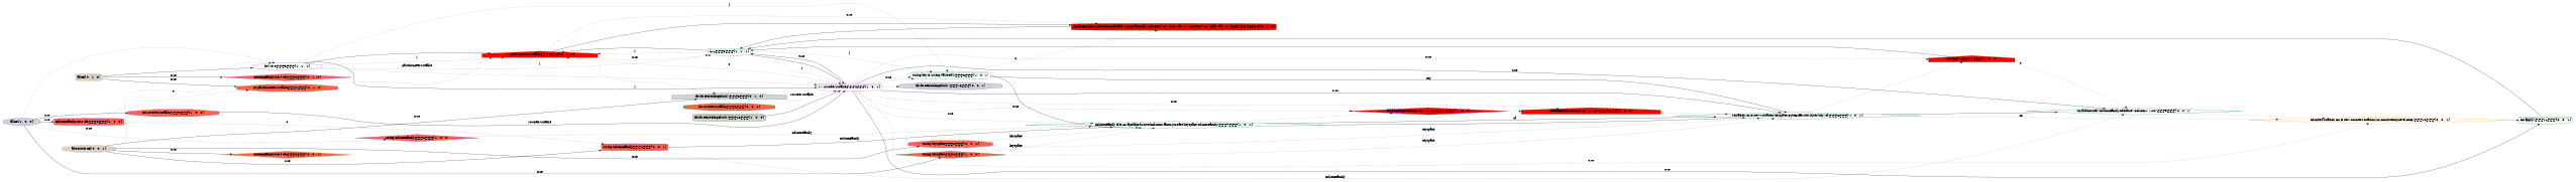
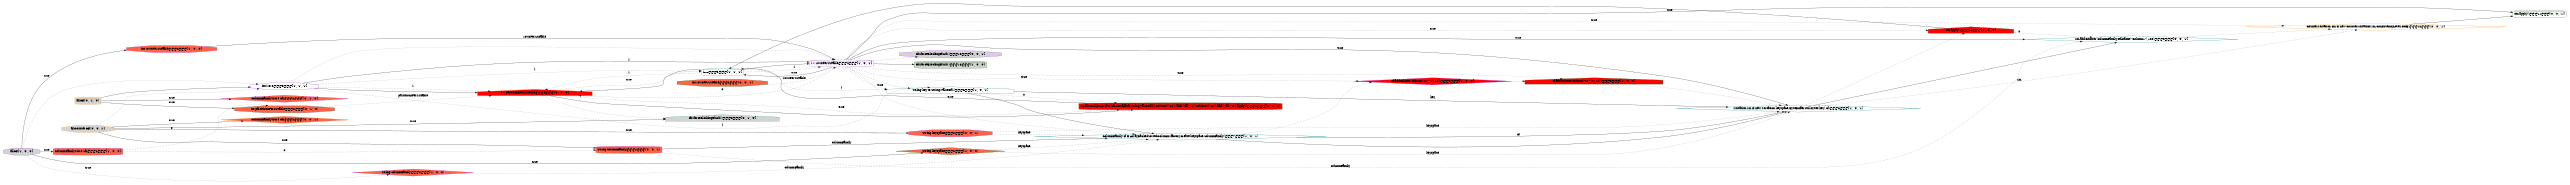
  digraph {
    rankdir=LR
    node [color=purple fillcolor=tomato shape=diamond style=filled]
    edge [style=dotted]
    n1 [color=teal label="int partitionsPerSSTable@@@2@@@['0', '1', '0']" shape=octagon]
    n2 [color=darkorange fillcolor=red label="i < partitionsPerSSTable@@@4@@@['0', '1', '0']" shape=house]
    n3 [color=teal fillcolor=white label="i++@@@5@@@['1', '1', '1']" shape=cylinder]
    n4 [color=darkgreen fillcolor=red label="UpdateBuilder.create(cfs.metadata,String.valueOf(i)).newRow(\"c1\").add(\"val\",\"1\").newRow(\"c2\").add(\"val\",\"2\").apply()@@@6@@@['0', '1', '0']" shape=cylinder]
    n5 [color=teal fillcolor=lightgray label="cfs.forceBlockingFlush()@@@8@@@['0', '1', '0']" shape=house]
    n6 [color=darkgreen label="String keyspace@@@2@@@['1', '0', '0']"]
    n7 [color=teal fillcolor=white label="Mutation rm = new Mutation(keyspace,ByteBufferUtil.bytes(key),cf)@@@8@@@['1', '0', '1']"]
    n8 [color=teal fillcolor=white label="ColumnFamily cf = ArrayBackedSortedColumns.factory.create(keyspace,columnFamily)@@@7@@@['1', '0', '1']"]
    n9 [color=teal fillcolor=white label="rm.addCounter(columnFamily,cellname(\"Column1\"),100)@@@9@@@['0', '0', '1']"]
    n10 [color=darkorange fillcolor=white label="CounterMutation cm = new CounterMutation(rm,ConsistencyLevel.ONE)@@@10@@@['0', '0', '1']"]
    n11 [color=darkgreen fillcolor=red label="rm.apply()@@@11@@@['1', '0', '0']" shape=house]
    n12 [fillcolor=red label="cf.addColumn(column(\"c1\",\"1\",1L))@@@8@@@['1', '0', '0']"]
-   n13 [color=teal fillcolor=white label="String key = String.valueOf(i)@@@6@@@['1', '0', '1']" shape=cylinder]
+   n13 [color=teal fillcolor=white label="String key = String.valueOf(i)@@@6@@@['1', '0', '1']" shape=house]
    n14 [fillcolor=white label="i < rowsPerSSTable@@@4@@@['1', '0', '1']" shape=cylinder]
    n15 [color=darkgreen fillcolor=white label="cm.apply()@@@11@@@['0', '0', '1']" shape=cylinder]
    n16 [color=darkgreen fillcolor=red label="cf.addColumn(column(\"c2\",\"2\",1L))@@@9@@@['1', '0', '0']" shape=house]
    n17 [color=darkgreen fillcolor=lightgray label="cfs.forceBlockingFlush()@@@13@@@['1', '0', '0']" shape=cylinder]
    n18 [fillcolor=lightgray label="cfs.forceBlockingFlush()@@@13@@@['0', '0', '1']" shape=octagon]
    n19 [label="int rowsPerSSTable@@@2@@@['1', '0', '0']" shape=octagon]
    n20 [color=darkgreen label="int rowsPerSSTable@@@2@@@['0', '0', '1']" shape=octagon]
    n21 [label="String columnFamily@@@2@@@['1', '0', '0']"]
    n22 [label="String columnFamily@@@2@@@['0', '0', '1']" shape=cylinder]
    n23 [color=darkorange fillcolor=lightgray label="fillCF['0', '1', '0']" shape=cylinder]
    n24 [fillcolor=white label="int i = 0@@@3@@@['1', '1', '1']" shape=octagon]
    n25 [label="ColumnFamilyStore cfs@@@2@@@['0', '1', '0']"]
    n26 [color=darkorange fillcolor=lightgray label="fillCounterCF['0', '0', '1']" shape=octagon]
    n27 [label="String keyspace@@@2@@@['0', '0', '1']" shape=octagon]
    n28 [color=darkorange label="ColumnFamilyStore cfs@@@2@@@['0', '0', '1']"]
    n29 [fillcolor=lightgray label="fillCF['1', '0', '0']" shape=octagon]
    n30 [label="ColumnFamilyStore cfs@@@2@@@['1', '0', '0']" shape=cylinder]
    n1 -> n2 [label=partitionsPerSSTable]
    n2 -> n3 [label=true]
    n2 -> n4 [label=true]
    n2 -> n4 [style=solid]
    n2 -> n5
    n3 -> n2 [style=solid]
    n3 -> n2 [label=i]
    n3 -> n13 [label=i]
    n3 -> n14 [style=solid]
    n3 -> n14 [label=i]
    n4 -> n3 [style=solid]
    n6 -> n7 [label=keyspace]
    n6 -> n8 [label=keyspace]
    n7 -> n9 [style=solid]
    n7 -> n10 [label=rm]
    n7 -> n11
    n8 -> n7 [label=cf style=solid]
    n8 -> n7 [style=solid]
    n8 -> n12
    n9 -> n10
    n10 -> n15 [style=solid]
    n11 -> n3 [style=solid]
    n11 -> n9 [label=0]
    n12 -> n16
    n13 -> n4 [label=0]
    n13 -> n7 [label=key style=solid]
    n13 -> n8 [style=solid]
    n14 -> n2 [label=0]
    n14 -> n3 [label=true style=solid]
    n14 -> n7 [label=true style=solid]
    n14 -> n8 [label=true]
    n14 -> n9 [label=true style=solid]
    n14 -> n10 [label=true]
    n14 -> n11 [label=true]
    n14 -> n12 [label=true]
    n14 -> n13
    n14 -> n13 [label=true]
    n14 -> n15 [label=true style=solid]
    n14 -> n16 [label=true]
-   n17 -> n14 [style=solid]
+   n14 -> n17 [style=solid]
    n14 -> n18
-   n15 -> n3 [style=solid]
    n16 -> n7
    n19 -> n14 [label=rowsPerSSTable style=solid]
    n20 -> n14 [label=rowsPerSSTable]
    n21 -> n8 [label=columnFamily]
    n22 -> n8 [label=columnFamily style=solid]
    n22 -> n9 [label=columnFamily]
    n23 -> n1 [label=true style=solid]
    n23 -> n24 [style=solid]
    n23 -> n25 [label=true style=solid]
    n24 -> n2 [label=i]
    n24 -> n2 [style=solid]
    n24 -> n3 [label=i]
    n24 -> n13 [label=i]
    n24 -> n14
    n24 -> n14 [label=i style=solid]
    n26 -> n5 [label=true style=solid]
    n26 -> n22 [label=true style=solid]
    n26 -> n24
    n26 -> n27 [label=true style=solid]
    n26 -> n28 [label=true style=solid]
    n27 -> n7 [label=keyspace]
    n27 -> n8 [label=keyspace]
    n29 -> n6 [label=true style=solid]
    n29 -> n19 [label=true style=solid]
    n29 -> n21 [label=true]
    n29 -> n24
    n29 -> n30 [label=true style=solid]
    n30 -> n1 [label=0]
    n30 -> n22 [label=0]
  }
